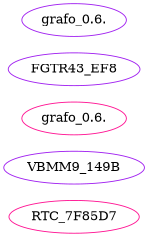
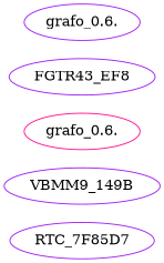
  strict graph {
    rankdir=LR
    node [color=purple]
-   n1 [label=RTC_7F85D7 color=deeppink]
+   n1 [label=RTC_7F85D7]
    n2 [label=VBMM9_149B]
    n3 [label="grafo_0.6." color=deeppink]
    n4 [label=FGTR43_EF8]
    n5 [label="grafo_0.6."]
  }
